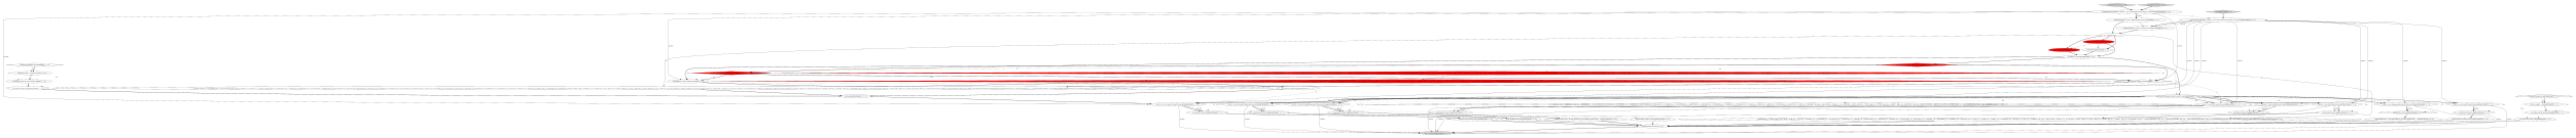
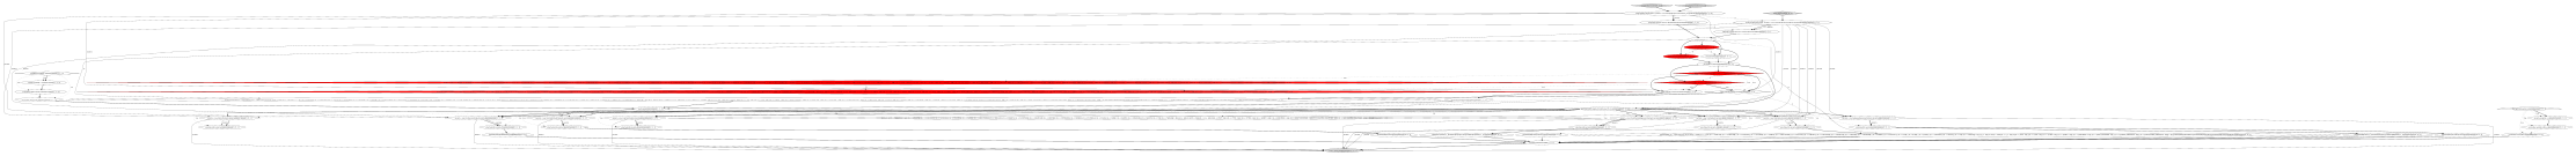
  digraph {
    fontname=Nunito
    node [fillcolor=white fontname=Nunito shape=ellipse style=filled]
    edge [fontname=Nunito style=bold]
    n1 [label="_errHandler.recover(this,re)@@@89@@@['0', '0', '1']"]
    n2 [label="{exitRule()}@@@91@@@['0', '0', '1']"]
    n3 [fillcolor=lightgray label="return _localctx@@@94@@@['0', '0', '1']"]
    n4 [label="{exitRule()}@@@55@@@['1', '1', '0']"]
    n5 [label="_localctx = new DereferenceContext(_localctx)@@@66@@@['1', '1', '1']"]
    n6 [label="enterOuterAlt(_localctx,7)@@@67@@@['0', '0', '1']"]
    n7 [label="int _la@@@5@@@['1', '1', '1']"]
    n8 [label="setState(575)@@@7@@@['0', '0', '1']"]
    n9 [fillcolor=red label="setState(322)@@@7@@@['0', '1', '0']"]
    n10 [label="{setState(562)_la = _input.LA(1)if ((((_la) & ~0x3f) == 0 && ((1L << _la) & ((1L << ANALYZE) | (1L << ANALYZED) | (1L << CATALOGS) | (1L << COLUMNS) | (1L << DEBUG) | (1L << EXECUTABLE) | (1L << EXPLAIN) | (1L << FORMAT) | (1L << FUNCTIONS) | (1L << GRAPHVIZ) | (1L << MAPPED) | (1L << OPTIMIZED) | (1L << PARSED) | (1L << PHYSICAL) | (1L << PLAN) | (1L << RLIKE) | (1L << QUERY) | (1L << SCHEMAS) | (1L << SHOW) | (1L << SYS) | (1L << TABLES))) != 0) || ((((_la - 64)) & ~0x3f) == 0 && ((1L << (_la - 64)) & ((1L << (TEXT - 64)) | (1L << (TYPE - 64)) | (1L << (TYPES - 64)) | (1L << (VERIFY - 64)) | (1L << (IDENTIFIER - 64)) | (1L << (DIGIT_IDENTIFIER - 64)) | (1L << (QUOTED_IDENTIFIER - 64)) | (1L << (BACKQUOTED_IDENTIFIER - 64)))) != 0)) {{setState(559)qualifiedName()setState(560)match(DOT)}}setState(564)match(ASTERISK)}@@@33@@@['0', '0', '1']"]
    n11 [fillcolor=red label="setState(318)@@@7@@@['1', '0', '0']"]
    n12 [label="{setState(309)match(T__0)setState(318)_la = _input.LA(1)if ((((_la) & ~0x3f) == 0 && ((1L << _la) & ((1L << T__0) | (1L << ANALYZE) | (1L << ANALYZED) | (1L << CAST) | (1L << CATALOGS) | (1L << COLUMNS) | (1L << DEBUG) | (1L << EXECUTABLE) | (1L << EXISTS) | (1L << EXPLAIN) | (1L << EXTRACT) | (1L << FALSE) | (1L << FORMAT) | (1L << FUNCTIONS) | (1L << GRAPHVIZ) | (1L << LEFT) | (1L << MAPPED) | (1L << MATCH) | (1L << NOT) | (1L << NULL) | (1L << OPTIMIZED) | (1L << PARSED) | (1L << PHYSICAL) | (1L << PLAN) | (1L << RIGHT) | (1L << RLIKE) | (1L << QUERY) | (1L << SCHEMAS) | (1L << SHOW))) != 0) || ((((_la - 64)) & ~0x3f) == 0 && ((1L << (_la - 64)) & ((1L << (SYS - 64)) | (1L << (TABLES - 64)) | (1L << (TEXT - 64)) | (1L << (TRUE - 64)) | (1L << (TYPE - 64)) | (1L << (TYPES - 64)) | (1L << (VERIFY - 64)) | (1L << (FUNCTION_ESC - 64)) | (1L << (DATE_ESC - 64)) | (1L << (TIME_ESC - 64)) | (1L << (TIMESTAMP_ESC - 64)) | (1L << (GUID_ESC - 64)) | (1L << (PLUS - 64)) | (1L << (MINUS - 64)) | (1L << (ASTERISK - 64)) | (1L << (PARAM - 64)) | (1L << (STRING - 64)) | (1L << (INTEGER_VALUE - 64)) | (1L << (DECIMAL_VALUE - 64)) | (1L << (IDENTIFIER - 64)) | (1L << (DIGIT_IDENTIFIER - 64)) | (1L << (QUOTED_IDENTIFIER - 64)) | (1L << (BACKQUOTED_IDENTIFIER - 64)))) != 0)) {{setState(310)expression()setState(315)_errHandler.sync(this)_la = _input.LA(1)while (_la == T__2) {{{setState(311)match(T__2)setState(312)expression()}}setState(317)_errHandler.sync(this)_la = _input.LA(1)}}}setState(320)match(T__1)}@@@11@@@['1', '1', '0']"]
    n13 [label="_errHandler.sync(this)@@@8@@@['1', '1', '1']"]
    n14 [label="enterOuterAlt(_localctx,1)@@@11@@@['0', '0', '1']"]
    n15 [label="{setState(556)castExpression()}@@@12@@@['0', '0', '1']"]
    n16 [fillcolor=red label="getInterpreter().adaptivePredict(_input,37,_ctx)@@@9@@@['1', '0', '0']" shape=diamond]
    n17 [fillcolor=red label="getInterpreter().adaptivePredict(_input,38,_ctx)@@@9@@@['0', '1', '0']" shape=diamond]
    n18 [label="getInterpreter().adaptivePredict(_input,76,_ctx)@@@9@@@['0', '0', '1']" shape=diamond]
    n19 [label="enterOuterAlt(_localctx,1)@@@10@@@['1', '1', '0']" shape=diamond]
    n20 [fillcolor=red label="(((_la) & ~0x3f) == 0 && ((1L << _la) & ((1L << T__0) | (1L << ANALYZE) | (1L << ANALYZED) | (1L << CAST) | (1L << CATALOGS) | (1L << COLUMNS) | (1L << DEBUG) | (1L << EXECUTABLE) | (1L << EXISTS) | (1L << EXPLAIN) | (1L << EXTRACT) | (1L << FALSE) | (1L << FORMAT) | (1L << FUNCTIONS) | (1L << GRAPHVIZ) | (1L << LEFT) | (1L << MAPPED) | (1L << MATCH) | (1L << NOT) | (1L << NULL) | (1L << OPTIMIZED) | (1L << PARSED) | (1L << PHYSICAL) | (1L << PLAN) | (1L << RIGHT) | (1L << RLIKE) | (1L << QUERY) | (1L << SCHEMAS) | (1L << SHOW) | (1L << SYS) | (1L << TABLES))) != 0) || ((((_la - 64)) & ~0x3f) == 0 && ((1L << (_la - 64)) & ((1L << (TEXT - 64)) | (1L << (TRUE - 64)) | (1L << (TYPE - 64)) | (1L << (TYPES - 64)) | (1L << (VERIFY - 64)) | (1L << (FUNCTION_ESC - 64)) | (1L << (DATE_ESC - 64)) | (1L << (TIME_ESC - 64)) | (1L << (TIMESTAMP_ESC - 64)) | (1L << (GUID_ESC - 64)) | (1L << (PLUS - 64)) | (1L << (MINUS - 64)) | (1L << (ASTERISK - 64)) | (1L << (PARAM - 64)) | (1L << (STRING - 64)) | (1L << (INTEGER_VALUE - 64)) | (1L << (DECIMAL_VALUE - 64)) | (1L << (IDENTIFIER - 64)) | (1L << (DIGIT_IDENTIFIER - 64)) | (1L << (QUOTED_IDENTIFIER - 64)) | (1L << (BACKQUOTED_IDENTIFIER - 64)))) != 0)@@@16@@@['1', '0', '0']" shape=diamond]
    n21 [label="enterOuterAlt(_localctx,2)@@@42@@@['1', '1', '0']"]
    n22 [label="_localctx = new CastContext(_localctx)@@@10@@@['0', '0', '1']"]
    n23 [fillcolor=red label="(((_la) & ~0x3f) == 0 && ((1L << _la) & ((1L << T__0) | (1L << ANALYZE) | (1L << ANALYZED) | (1L << CAST) | (1L << CATALOGS) | (1L << COLUMNS) | (1L << DEBUG) | (1L << EXECUTABLE) | (1L << EXISTS) | (1L << EXPLAIN) | (1L << EXTRACT) | (1L << FALSE) | (1L << FORMAT) | (1L << FUNCTIONS) | (1L << GRAPHVIZ) | (1L << LEFT) | (1L << MAPPED) | (1L << MATCH) | (1L << NOT) | (1L << NULL) | (1L << OPTIMIZED) | (1L << PARSED) | (1L << PHYSICAL) | (1L << PLAN) | (1L << RIGHT) | (1L << RLIKE) | (1L << QUERY) | (1L << SCHEMAS) | (1L << SHOW))) != 0) || ((((_la - 64)) & ~0x3f) == 0 && ((1L << (_la - 64)) & ((1L << (SYS - 64)) | (1L << (TABLES - 64)) | (1L << (TEXT - 64)) | (1L << (TRUE - 64)) | (1L << (TYPE - 64)) | (1L << (TYPES - 64)) | (1L << (VERIFY - 64)) | (1L << (FUNCTION_ESC - 64)) | (1L << (DATE_ESC - 64)) | (1L << (TIME_ESC - 64)) | (1L << (TIMESTAMP_ESC - 64)) | (1L << (GUID_ESC - 64)) | (1L << (PLUS - 64)) | (1L << (MINUS - 64)) | (1L << (ASTERISK - 64)) | (1L << (PARAM - 64)) | (1L << (STRING - 64)) | (1L << (INTEGER_VALUE - 64)) | (1L << (DECIMAL_VALUE - 64)) | (1L << (IDENTIFIER - 64)) | (1L << (DIGIT_IDENTIFIER - 64)) | (1L << (QUOTED_IDENTIFIER - 64)) | (1L << (BACKQUOTED_IDENTIFIER - 64)))) != 0)@@@16@@@['0', '1', '0']" shape=diamond]
    n24 [label="{setState(321)expression()}@@@43@@@['1', '1', '0']"]
-   n25 [label="enterOuterAlt(_localctx,6)@@@56@@@['0', '0', '1']" shape=diamond]
+   n25 [label="enterOuterAlt(_localctx,6)@@@56@@@['0', '0', '1']"]
    n26 [label="(((_la) & ~0x3f) == 0 && ((1L << _la) & ((1L << ANALYZE) | (1L << ANALYZED) | (1L << CATALOGS) | (1L << COLUMNS) | (1L << DEBUG) | (1L << EXECUTABLE) | (1L << EXPLAIN) | (1L << FORMAT) | (1L << FUNCTIONS) | (1L << GRAPHVIZ) | (1L << MAPPED) | (1L << OPTIMIZED) | (1L << PARSED) | (1L << PHYSICAL) | (1L << PLAN) | (1L << RLIKE) | (1L << QUERY) | (1L << SCHEMAS) | (1L << SHOW) | (1L << SYS) | (1L << TABLES))) != 0) || ((((_la - 64)) & ~0x3f) == 0 && ((1L << (_la - 64)) & ((1L << (TEXT - 64)) | (1L << (TYPE - 64)) | (1L << (TYPES - 64)) | (1L << (VERIFY - 64)) | (1L << (IDENTIFIER - 64)) | (1L << (DIGIT_IDENTIFIER - 64)) | (1L << (QUOTED_IDENTIFIER - 64)) | (1L << (BACKQUOTED_IDENTIFIER - 64)))) != 0)@@@36@@@['0', '0', '1']" shape=diamond]
    n27 [label="_localctx = new FunctionContext(_localctx)@@@48@@@['0', '0', '1']"]
    n28 [label="enterOuterAlt(_localctx,5)@@@49@@@['0', '0', '1']"]
    n29 [label="enterOuterAlt(_localctx,2)@@@18@@@['0', '0', '1']"]
    n30 [label="enterOuterAlt(_localctx,3)@@@25@@@['0', '0', '1']"]
    n31 [label="_localctx = new ConstantDefaultContext(_localctx)@@@24@@@['0', '0', '1']"]
    n32 [label="_localctx = new StarContext(_localctx)@@@31@@@['0', '0', '1']"]
    n33 [label="enterOuterAlt(_localctx,4)@@@32@@@['0', '0', '1']"]
    n34 [label="_localctx = new SubqueryExpressionContext(_localctx)@@@55@@@['0', '0', '1']"]
    n35 [label="enterOuterAlt(_localctx,8)@@@74@@@['0', '0', '1']"]
    n36 [label="_localctx = new ExtractContext(_localctx)@@@17@@@['0', '0', '1']"]
    n37 [label="_localctx = new ParenthesizedExpressionContext(_localctx)@@@73@@@['0', '0', '1']"]
    n38 [label="{setState(566)match(T__0)setState(567)query()setState(568)match(T__1)}@@@57@@@['0', '0', '1']"]
    n39 [fillcolor=lightgray label="groupingExpressions['0', '1', '0']" shape=diamond]
    n40 [label="GroupingExpressionsContext _localctx = new GroupingExpressionsContext(_ctx,getState())@@@3@@@['1', '1', '0']"]
    n41 [label="enterRule(_localctx,24,RULE_groupingExpressions)@@@4@@@['1', '1', '0']"]
    n42 [label="PrimaryExpressionContext _localctx = new PrimaryExpressionContext(_ctx,getState())@@@3@@@['0', '0', '1']"]
    n43 [fillcolor=lightgray label="groupingExpressions['1', '0', '0']" shape=diamond]
    n44 [label="enterRule(_localctx,60,RULE_primaryExpression)@@@4@@@['0', '0', '1']"]
    n45 [fillcolor=lightgray label="primaryExpression['0', '0', '1']" shape=diamond]
    n46 [label="_errHandler.reportError(this,re)@@@88@@@['0', '0', '1']"]
    n47 [label="_localctx.exception = re@@@87@@@['0', '0', '1']"]
    n48 [label="{setState(557)extractExpression()}@@@19@@@['0', '0', '1']"]
    n49 [label="{setState(558)constant()}@@@26@@@['0', '0', '1']"]
    n50 [label="{setState(571)match(T__0)setState(572)expression()setState(573)match(T__1)}@@@75@@@['0', '0', '1']"]
    n51 [label="{setState(570)qualifiedName()}@@@68@@@['0', '0', '1']"]
    n52 [label="RecognitionException re@@@86@@@['0', '0', '1']" shape=diamond]
    n53 [label="_errHandler.reportError(this,re)@@@52@@@['1', '1', '0']"]
    n54 [label="_errHandler.recover(this,re)@@@53@@@['1', '1', '0']"]
    n55 [label="RecognitionException re@@@50@@@['1', '1', '0']" shape=diamond]
    n56 [label="_localctx.exception = re@@@51@@@['1', '1', '0']"]
    n1 -> n2
    n2 -> n3
    n4 -> n5
    n5 -> n3 [label=_localctx style=solid]
    n5 -> n6
    n5 -> n6 [label=_localctx style=solid]
    n6 -> n51
    n7 -> n8
    n7 -> n9
    n7 -> n10 [label=_la style=solid]
    n7 -> n11
    n7 -> n12 [label=_la style=solid]
    n8 -> n13
    n9 -> n13
    n10 -> n2
    n11 -> n8 [label=0 style=dashed]
    n11 -> n9 [label=0 style=dashed]
    n11 -> n13
    n12 -> n4
    n13 -> n16
    n13 -> n17
    n13 -> n18
    n14 -> n15 [style=dotted]
    n15 -> n2
    n16 -> n17 [label=0 style=dashed]
    n16 -> n18 [label=0 style=dashed]
    n16 -> n19
    n16 -> n19 [label=true style=dotted]
    n16 -> n20 [label=true style=dotted]
    n16 -> n21 [label=true style=dotted]
    n16 -> n21
    n17 -> n19
    n17 -> n19 [label=true style=dotted]
    n17 -> n21 [label=true style=dotted]
    n17 -> n21
    n17 -> n23 [label=true style=dotted]
    n18 -> n5 [label=true style=dotted]
    n18 -> n5
    n18 -> n6 [label=true style=dotted]
    n18 -> n14 [label=true style=dotted]
    n18 -> n22 [label=true style=dotted]
    n18 -> n22
    n18 -> n25 [label=true style=dotted]
    n18 -> n26 [label=true style=dotted]
    n18 -> n27
    n18 -> n27 [label=true style=dotted]
    n18 -> n28 [label=true style=dotted]
    n18 -> n29 [label=true style=dotted]
    n18 -> n30 [label=true style=dotted]
    n18 -> n31 [label=true style=dotted]
    n18 -> n31
    n18 -> n32
    n18 -> n32 [label=true style=dotted]
    n18 -> n33 [label=true style=dotted]
    n18 -> n34 [label=true style=dotted]
    n18 -> n34
    n18 -> n35 [label=true style=dotted]
    n18 -> n36
    n18 -> n36 [label=true style=dotted]
    n18 -> n37
    n18 -> n37 [label=true style=dotted]
    n19 -> n12
    n19 -> n22 [label=0 style=dashed]
    n20 -> n23 [label=0 style=dashed]
    n21 -> n5 [label=0 style=dashed]
    n21 -> n24
    n22 -> n3 [label=_localctx style=solid]
    n22 -> n14
    n22 -> n14 [label=_localctx style=solid]
    n24 -> n4
    n25 -> n38
    n27 -> n3 [label=_localctx style=solid]
    n27 -> n28 [label=_localctx style=solid]
    n27 -> n28
-   n29 -> n48
+   n25 -> n48
    n30 -> n49
    n31 -> n3 [label=_localctx style=solid]
    n31 -> n30 [label=_localctx style=solid]
    n31 -> n30
    n32 -> n3 [label=_localctx style=solid]
    n32 -> n33 [label=_localctx style=solid]
    n32 -> n33
    n33 -> n10
    n34 -> n3 [label=_localctx style=solid]
    n34 -> n25 [label=_localctx style=solid]
    n34 -> n25
    n35 -> n50
    n36 -> n3 [label=_localctx style=solid]
    n36 -> n29 [label=_localctx style=solid]
    n36 -> n29
    n37 -> n3 [label=_localctx style=solid]
    n37 -> n35
    n37 -> n35 [label=_localctx style=solid]
    n38 -> n2
    n39 -> n40
    n40 -> n5 [label=_localctx style=solid]
    n40 -> n19 [label=_localctx style=solid]
    n40 -> n21 [label=_localctx style=solid]
    n40 -> n41
    n40 -> n41 [label=_localctx style=solid]
    n40 -> n42 [label=0 style=dashed]
    n41 -> n7
    n41 -> n44 [label=0 style=dashed]
    n42 -> n5 [label=_localctx style=solid]
    n42 -> n22 [label=_localctx style=solid]
    n42 -> n27 [label=_localctx style=solid]
    n42 -> n31 [label=_localctx style=solid]
    n42 -> n32 [label=_localctx style=solid]
    n42 -> n34 [label=_localctx style=solid]
    n42 -> n36 [label=_localctx style=solid]
    n42 -> n37 [label=_localctx style=solid]
    n42 -> n44 [label=_localctx style=solid]
    n42 -> n44
    n43 -> n40
    n44 -> n7
    n45 -> n42
    n46 -> n1 [style=dotted]
    n47 -> n46
    n48 -> n2
    n49 -> n2
    n50 -> n2
    n51 -> n2
    n52 -> n1 [label=true style=dotted]
    n52 -> n46 [label=true style=dotted]
    n52 -> n47
    n52 -> n47 [label=true style=dotted]
    n53 -> n54
    n54 -> n4
    n55 -> n53 [label=true style=dotted]
    n55 -> n54 [label=true style=dotted]
    n55 -> n56 [label=true style=dotted]
    n55 -> n56
    n56 -> n53
  }
